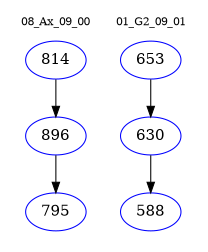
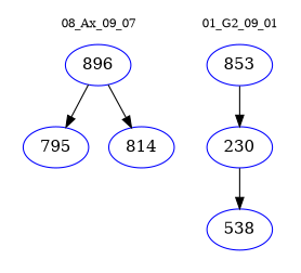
  digraph {
    node [color=blue]
    edge [color=black]
    n1 [label=896]
    n2 [label=795]
    n3 [label=814]
-   n4 [label=630]
-   n5 [label=588]
-   n6 [label=653]
+   n4 [label=230]
+   n5 [label=538]
+   n6 [label=853]
    subgraph cluster_1 {
      color=white
      fontsize=10
-     label="08_Ax_09_00"
+     label="08_Ax_09_07"
      n1
      n2
      n3
    }
    subgraph cluster_2 {
      color=white
      fontsize=10
      label="01_G2_09_01"
      n4
      n5
      n6
    }
    n1 -> n2
-   n3 -> n1
+   n1 -> n3
    n4 -> n5
    n6 -> n4
  }
